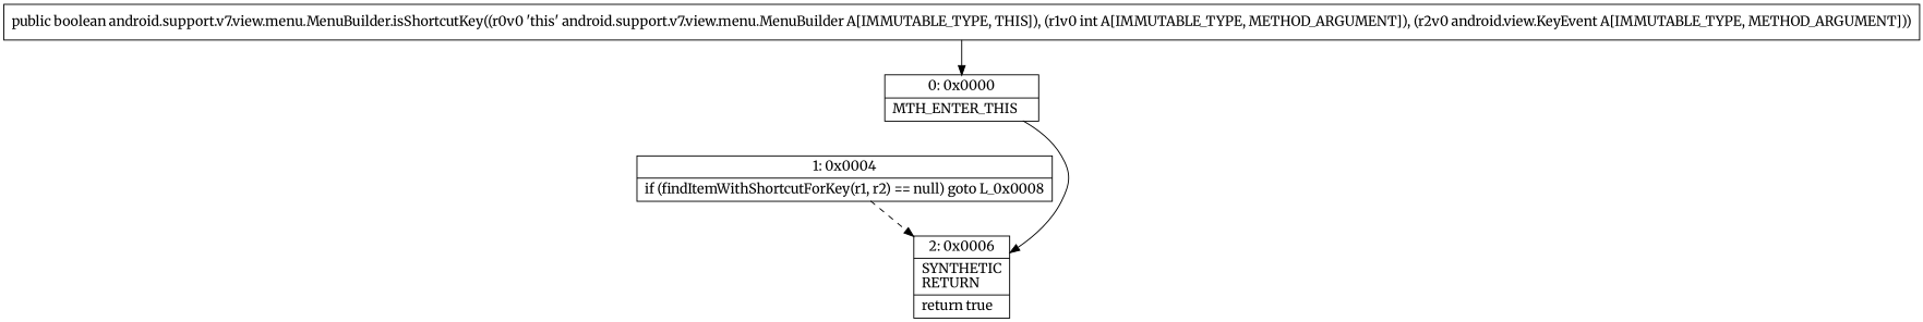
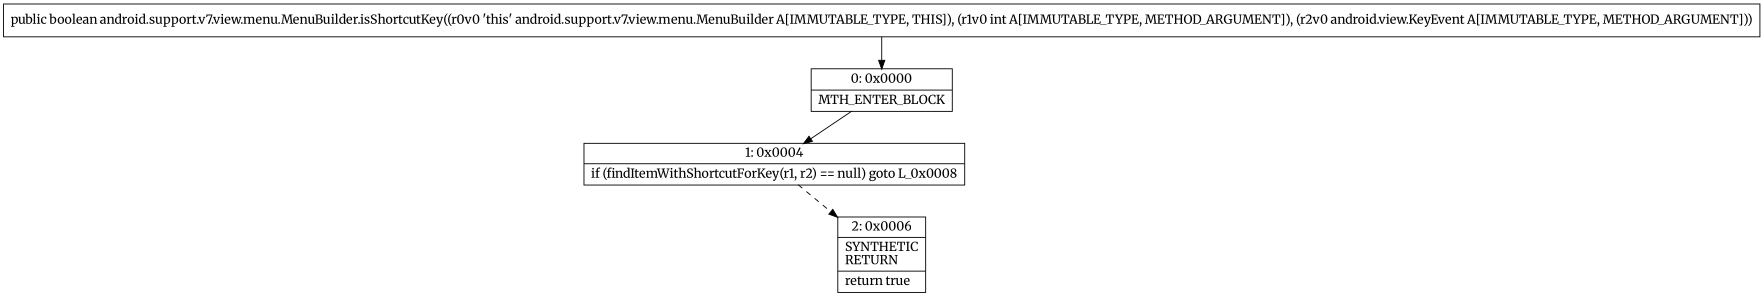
  digraph {
    fontname=Merriweather
    node [fontname=Merriweather shape=record]
    edge [fontname=Merriweather]
-   n1 [label="{0\:\ 0x0000|MTH_ENTER_THIS\l}"]
+   n1 [label="{0\:\ 0x0000|MTH_ENTER_BLOCK\l}"]
    n2 [label="{1\:\ 0x0004|if (findItemWithShortcutForKey(r1, r2) == null) goto L_0x0008\l}"]
    n3 [label="{2\:\ 0x0006|SYNTHETIC\lRETURN\l|return true\l}"]
    n4 [label="{public boolean android.support.v7.view.menu.MenuBuilder.isShortcutKey((r0v0 'this' android.support.v7.view.menu.MenuBuilder A[IMMUTABLE_TYPE, THIS]), (r1v0 int A[IMMUTABLE_TYPE, METHOD_ARGUMENT]), (r2v0 android.view.KeyEvent A[IMMUTABLE_TYPE, METHOD_ARGUMENT])) }"]
-   n1 -> n3
+   n1 -> n2
    n2 -> n3 [style=dashed]
    n4 -> n1
  }
